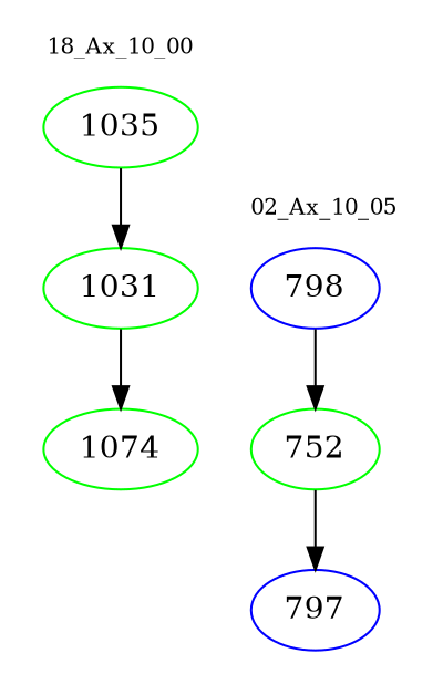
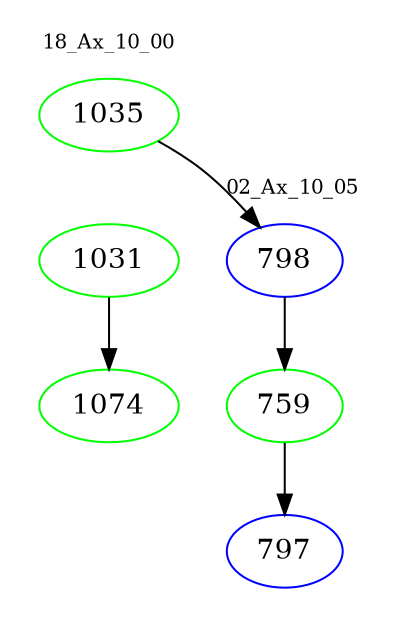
  digraph {
    node [color=green]
    edge [color=black]
    n1 [color=blue label=798]
-   n2 [label=752]
+   n2 [label=759]
    n3 [color=blue label=797]
    n4 [label=1035]
    n5 [label=1031]
    n6 [label=1074]
    subgraph cluster_1 {
      color=white
      fontsize=10
      label="02_Ax_10_05"
      n1
      n2
      n3
    }
    subgraph cluster_2 {
      color=white
      fontsize=10
      label="18_Ax_10_00"
      n4
      n5
      n6
    }
    n1 -> n2
    n2 -> n3
-   n4 -> n5
+   n4 -> n1
    n5 -> n6
  }
